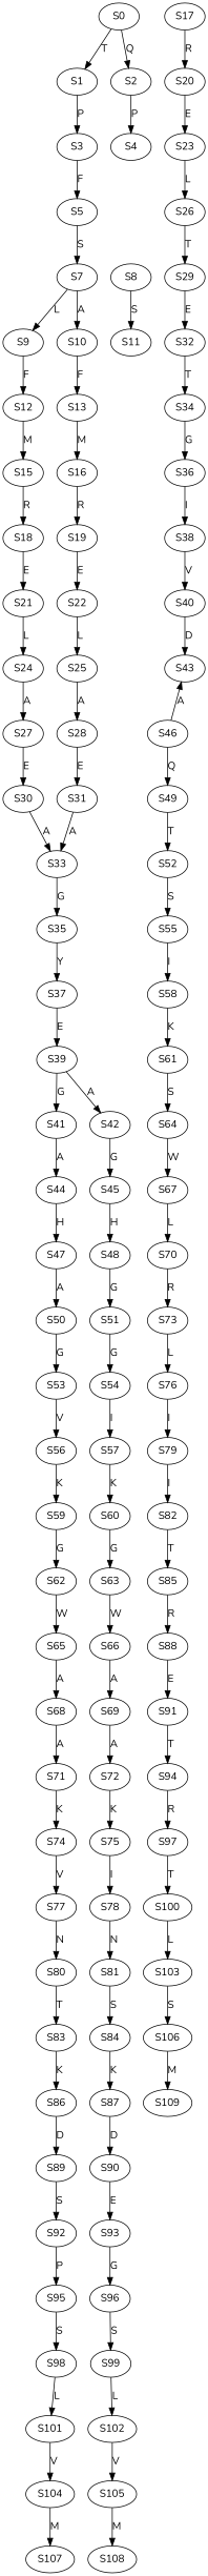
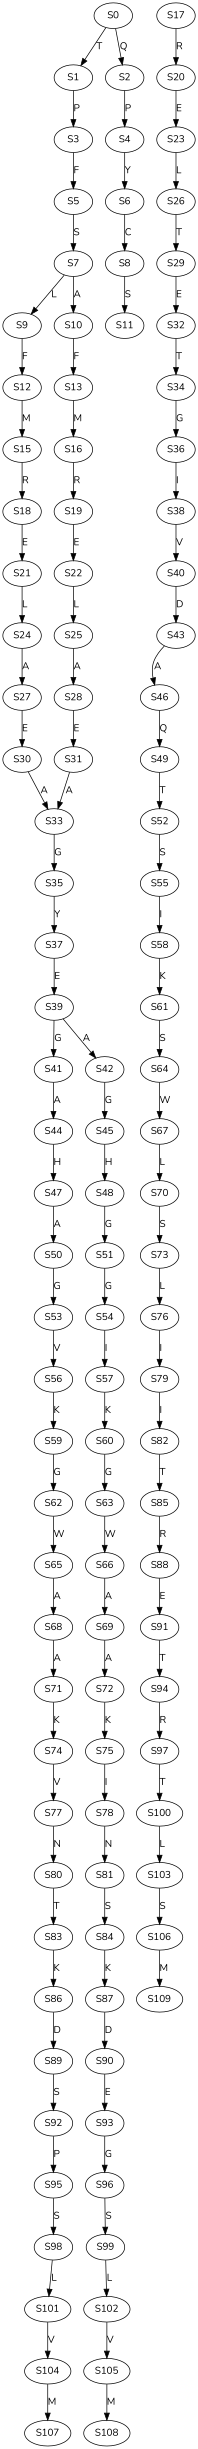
  strict digraph {
    fontname=Nunito
    node [fontname=Nunito]
    edge [fontname=Nunito]
    S0
    S1
    S2
    S3
    S4
    S5
+   S6
    S7
    S8
    S9
    S10
    S11
    S12
    S13
    S15
    S16
    S18
    S19
    S17
    S20
    S21
    S22
    S23
    S24
    S25
    S26
    S27
    S28
    S29
    S30
    S31
    S32
    S33
    S34
    S35
    S36
    S37
    S38
    S39
    S40
    S41
    S42
    S43
    S44
    S45
    S46
    S47
    S48
    S49
    S50
    S51
    S52
    S53
    S54
    S55
    S56
    S57
    S58
    S59
    S60
    S61
    S62
    S63
    S64
    S65
    S66
    S67
    S68
    S69
    S70
    S71
    S72
    S73
    S74
    S75
    S76
    S77
    S78
    S79
    S80
    S81
    S82
    S83
    S84
    S85
    S86
    S87
    S88
    S89
    S90
    S91
    S92
    S93
    S94
    S95
    S96
    S97
    S98
    S99
    S100
    S101
    S102
    S103
    S104
    S105
    S106
    S107
    S108
    S109
    S0 -> S1 [label=T]
    S0 -> S2 [label=Q]
    S1 -> S3 [label=P]
    S2 -> S4 [label=P]
    S3 -> S5 [label=F]
+   S4 -> S6 [label=Y]
    S5 -> S7 [label=S]
+   S6 -> S8 [label=C]
    S7 -> S9 [label=L]
    S7 -> S10 [label=A]
    S8 -> S11 [label=S]
    S9 -> S12 [label=F]
    S10 -> S13 [label=F]
    S12 -> S15 [label=M]
    S13 -> S16 [label=M]
    S15 -> S18 [label=R]
    S16 -> S19 [label=R]
    S18 -> S21 [label=E]
    S19 -> S22 [label=E]
    S17 -> S20 [label=R]
    S20 -> S23 [label=E]
    S21 -> S24 [label=L]
    S22 -> S25 [label=L]
    S23 -> S26 [label=L]
    S24 -> S27 [label=A]
    S25 -> S28 [label=A]
    S26 -> S29 [label=T]
    S27 -> S30 [label=E]
    S28 -> S31 [label=E]
    S29 -> S32 [label=E]
    S30 -> S33 [label=A]
    S31 -> S33 [label=A]
    S32 -> S34 [label=T]
    S33 -> S35 [label=G]
    S34 -> S36 [label=G]
    S35 -> S37 [label=Y]
    S36 -> S38 [label=I]
    S37 -> S39 [label=E]
    S38 -> S40 [label=V]
    S39 -> S41 [label=G]
    S39 -> S42 [label=A]
    S40 -> S43 [label=D]
    S41 -> S44 [label=A]
    S42 -> S45 [label=G]
-   S46 -> S43 [label=A]
+   S43 -> S46 [label=A]
    S44 -> S47 [label=H]
    S45 -> S48 [label=H]
    S46 -> S49 [label=Q]
    S47 -> S50 [label=A]
    S48 -> S51 [label=G]
    S49 -> S52 [label=T]
    S50 -> S53 [label=G]
    S51 -> S54 [label=G]
    S52 -> S55 [label=S]
    S53 -> S56 [label=V]
    S54 -> S57 [label=I]
    S55 -> S58 [label=I]
    S56 -> S59 [label=K]
    S57 -> S60 [label=K]
    S58 -> S61 [label=K]
    S59 -> S62 [label=G]
    S60 -> S63 [label=G]
    S61 -> S64 [label=S]
    S62 -> S65 [label=W]
    S63 -> S66 [label=W]
    S64 -> S67 [label=W]
    S65 -> S68 [label=A]
    S66 -> S69 [label=A]
    S67 -> S70 [label=L]
    S68 -> S71 [label=A]
    S69 -> S72 [label=A]
-   S70 -> S73 [label=R]
+   S70 -> S73 [label=S]
    S71 -> S74 [label=K]
    S72 -> S75 [label=K]
    S73 -> S76 [label=L]
    S74 -> S77 [label=V]
    S75 -> S78 [label=I]
    S76 -> S79 [label=I]
    S77 -> S80 [label=N]
    S78 -> S81 [label=N]
    S79 -> S82 [label=I]
    S80 -> S83 [label=T]
    S81 -> S84 [label=S]
    S82 -> S85 [label=T]
    S83 -> S86 [label=K]
    S84 -> S87 [label=K]
    S85 -> S88 [label=R]
    S86 -> S89 [label=D]
    S87 -> S90 [label=D]
    S88 -> S91 [label=E]
    S89 -> S92 [label=S]
    S90 -> S93 [label=E]
    S91 -> S94 [label=T]
    S92 -> S95 [label=P]
    S93 -> S96 [label=G]
    S94 -> S97 [label=R]
    S95 -> S98 [label=S]
    S96 -> S99 [label=S]
    S97 -> S100 [label=T]
    S98 -> S101 [label=L]
    S99 -> S102 [label=L]
    S100 -> S103 [label=L]
    S101 -> S104 [label=V]
    S102 -> S105 [label=V]
    S103 -> S106 [label=S]
    S104 -> S107 [label=M]
    S105 -> S108 [label=M]
    S106 -> S109 [label=M]
  }
